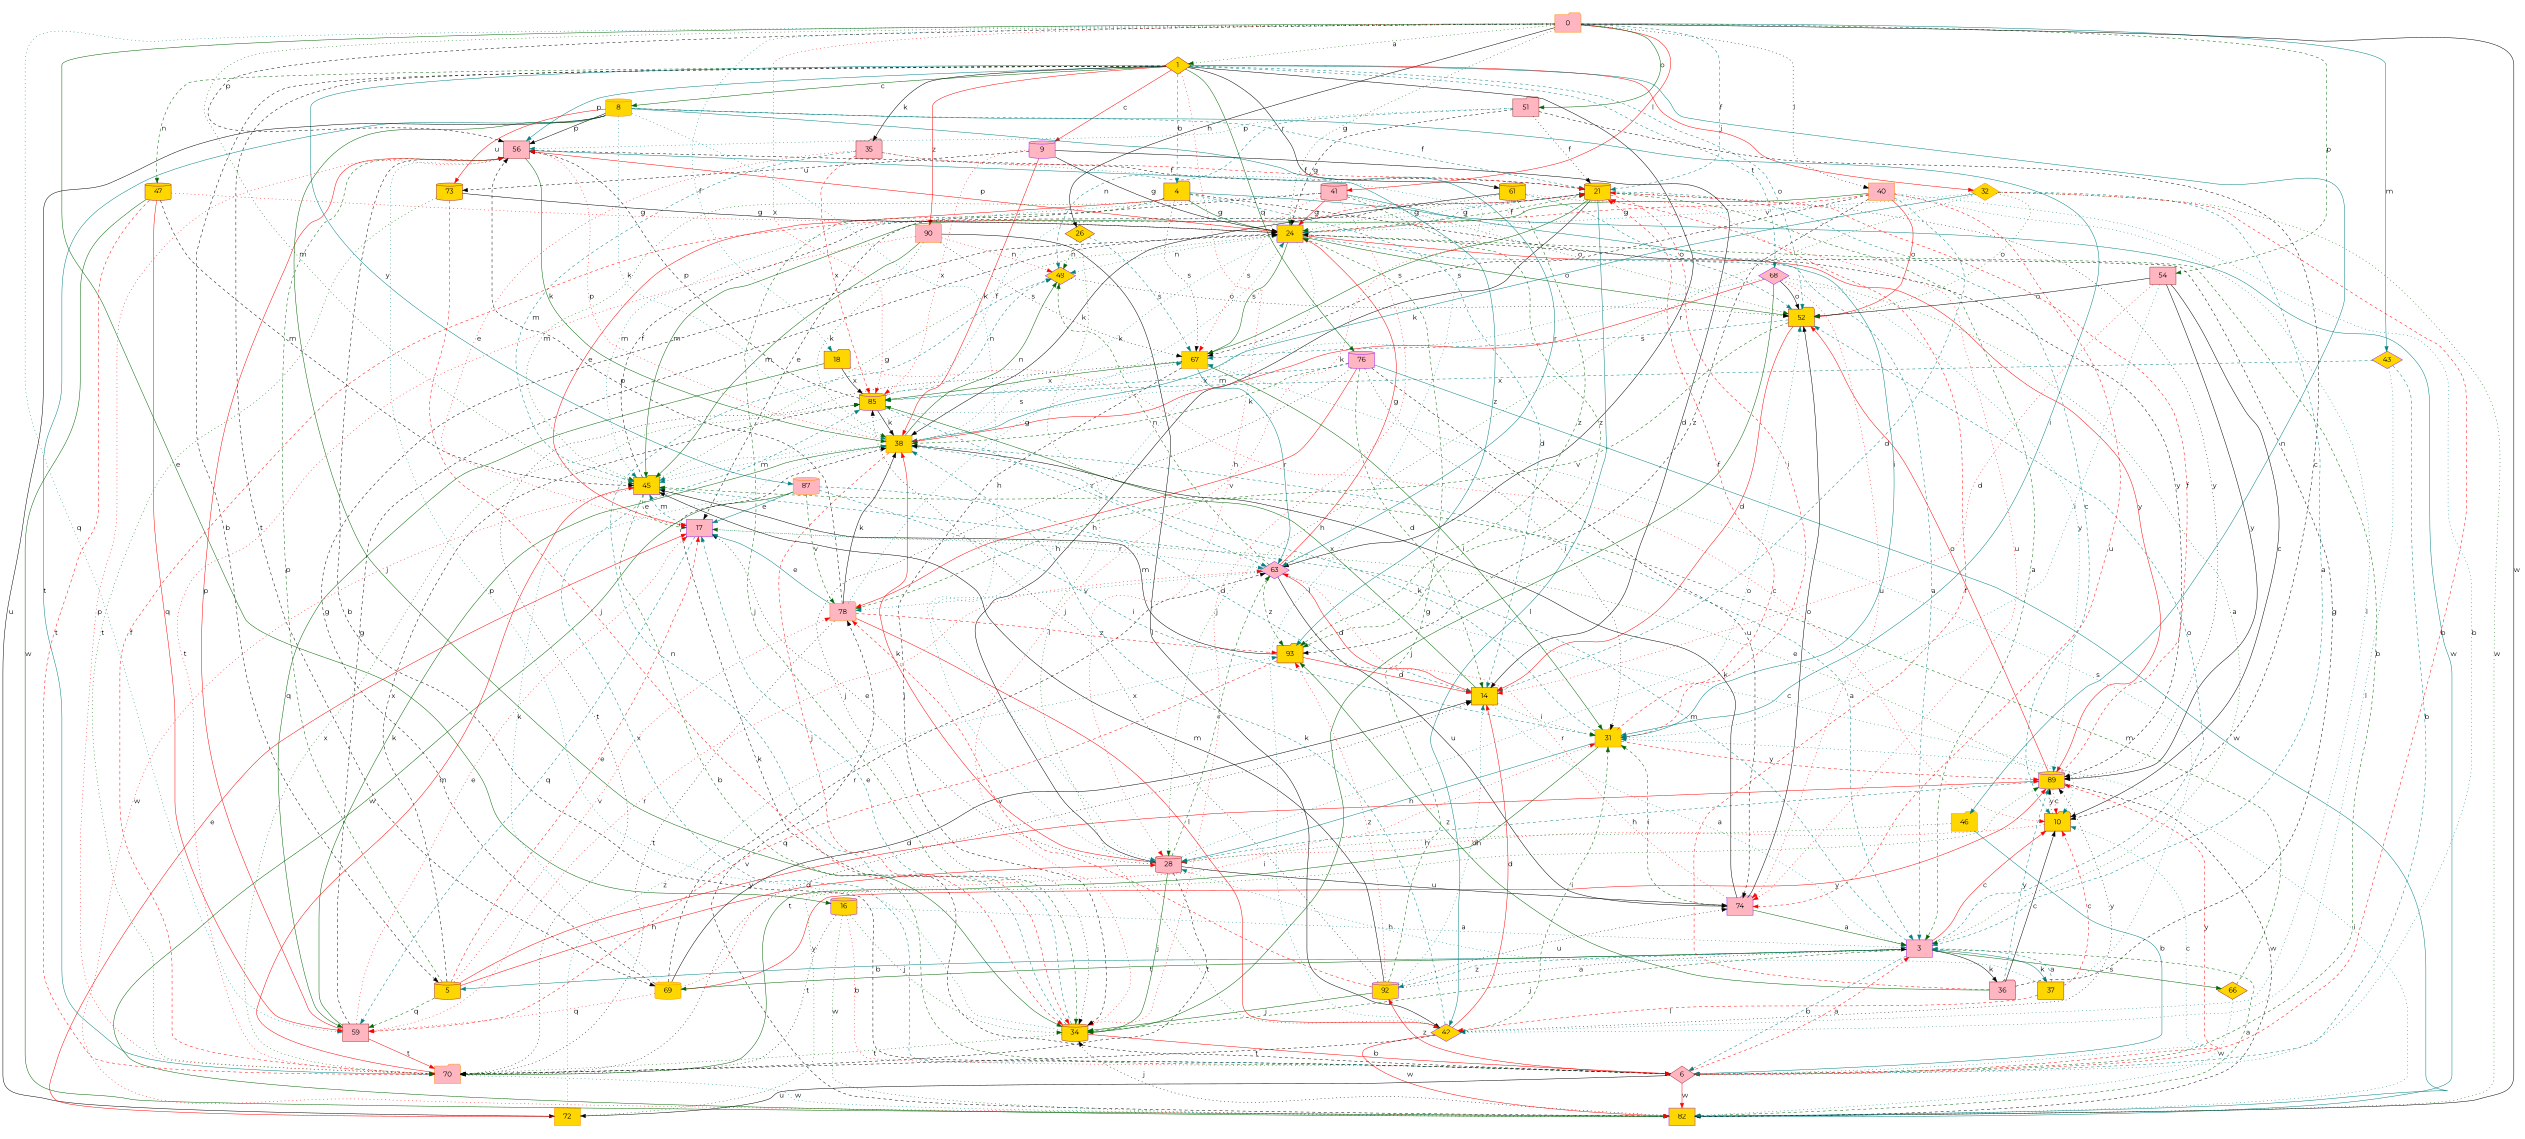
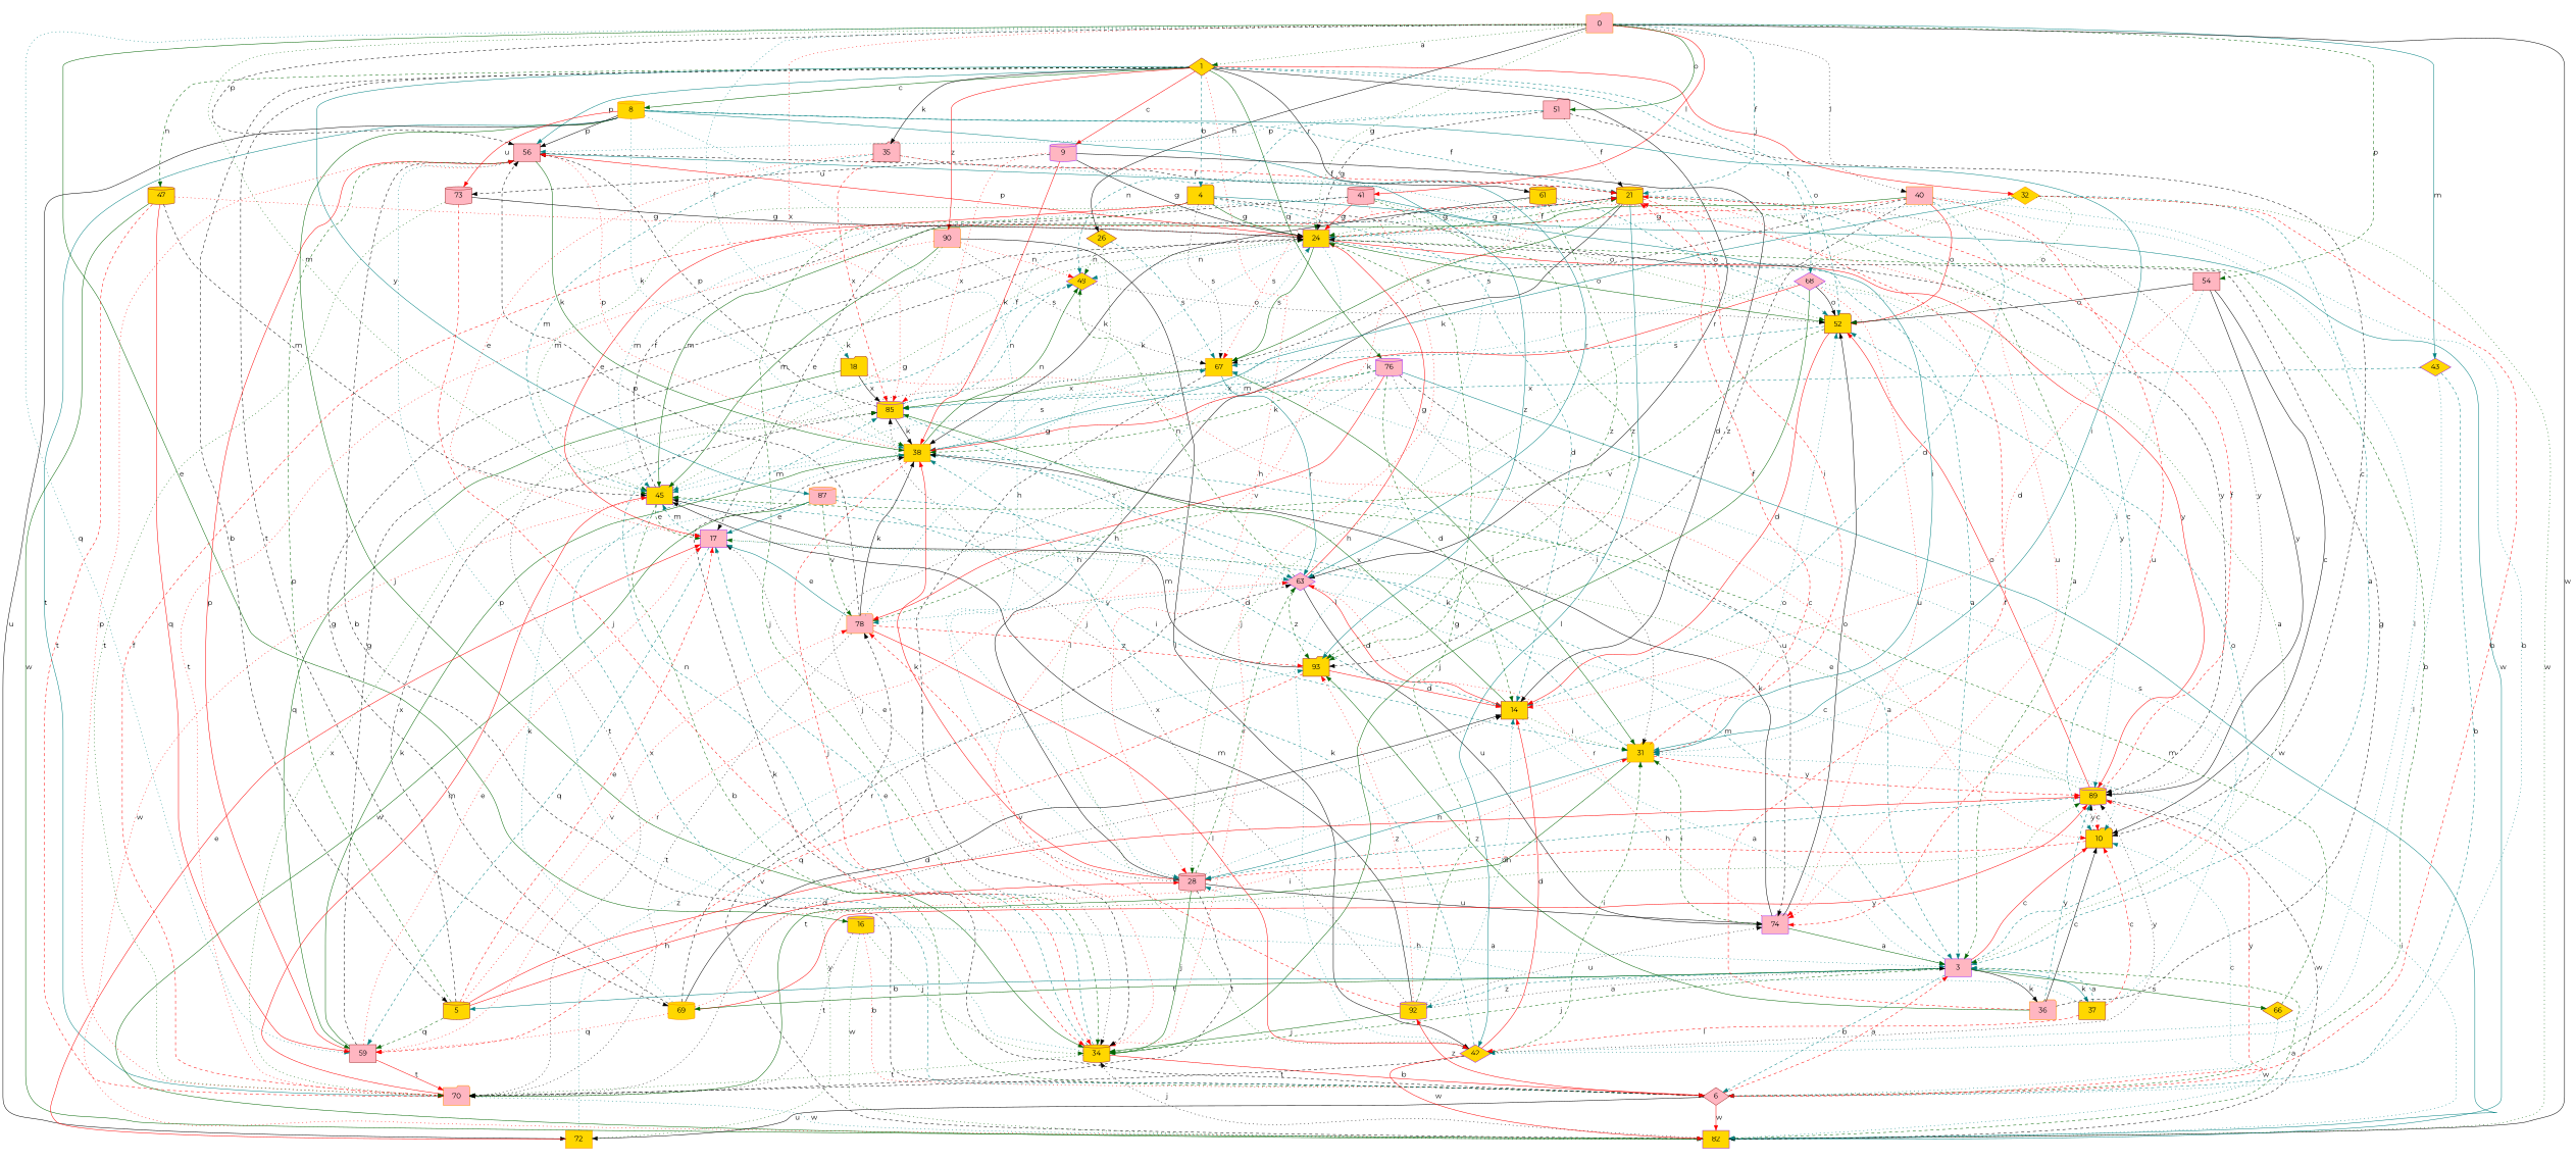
  strict digraph {
    fontname=Montserrat
    node [color=brown fillcolor=gold fontname=Montserrat shape=cylinder style=filled]
    edge [color=teal fontname=Montserrat style=dashed]
    0 [color=darkorange fillcolor=lightpink shape=folder]
    1 [shape=diamond]
    16 [color=purple]
    18 [shape=folder]
    21
    24 [color=purple shape=box]
    26 [shape=diamond]
    40 [color=darkorange fillcolor=lightpink shape=box]
    41 [fillcolor=lightpink]
    43 [color=purple shape=diamond]
    45 [color=purple shape=folder]
    51 [fillcolor=lightpink shape=folder]
    54 [fillcolor=lightpink shape=box]
    56 [fillcolor=lightpink shape=box]
    59 [fillcolor=lightpink shape=box]
    82 [color=purple shape=box]
    85 [color=purple]
    4 [shape=folder]
    5
    8 [color=darkorange]
    9 [color=purple fillcolor=lightpink]
    28 [fillcolor=lightpink]
    32 [color=darkorange shape=diamond]
    35 [fillcolor=lightpink shape=folder]
-   46 [color=darkorange shape=folder]
    47
    52 [shape=folder]
    61
    63 [color=purple fillcolor=lightpink shape=diamond]
    68 [color=purple fillcolor=lightpink shape=diamond]
    69 [color=darkorange]
    76 [color=purple fillcolor=lightpink]
    87 [color=darkorange fillcolor=lightpink]
    90 [color=darkorange fillcolor=lightpink shape=folder]
    3 [color=purple fillcolor=lightpink shape=box]
    6 [fillcolor=lightpink shape=diamond]
    34
    70 [color=darkorange fillcolor=lightpink shape=folder]
    10 [shape=folder]
    67 [color=darkorange shape=box]
    89 [color=purple]
    31 [color=darkorange shape=folder]
    42 [color=purple shape=diamond]
    38 [color=darkorange shape=box]
    49 [color=purple shape=diamond]
    14 [shape=box]
    93 [shape=folder]
    74 [color=purple fillcolor=lightpink shape=folder]
    17 [color=purple fillcolor=lightpink shape=box]
    78 [color=darkorange fillcolor=lightpink shape=folder]
    72 [color=darkorange shape=box]
-   73
-   36 [fillcolor=lightpink shape=folder]
+   73 [fillcolor=lightpink]
+   36 [color=darkorange fillcolor=lightpink shape=folder]
    37 [shape=box]
    66 [shape=diamond]
    92 [color=purple]
    0 -> 1 [color=darkgreen label=a style=dotted]
    0 -> 16 [color=darkgreen label=e style=solid]
    0 -> 18 [label=f style=dotted]
    0 -> 21 [label=f]
    0 -> 24 [color=darkgreen label=g style=dotted]
    0 -> 26 [color=black label=h style=solid]
    0 -> 40 [color=black label=l style=dotted]
    0 -> 41 [color=red label=l style=solid]
    0 -> 43 [label=m style=solid]
    0 -> 45 [color=darkgreen label=m style=dotted]
    0 -> 51 [color=darkgreen label=o style=solid]
    0 -> 54 [color=darkgreen label=p]
    0 -> 56 [color=black label=p]
    0 -> 59 [label=q style=dotted]
    0 -> 82 [color=black label=w style=solid]
    0 -> 85 [color=red label=x style=dotted]
    1 -> 56 [label=p style=solid]
    1 -> 4 [label=b]
    1 -> 5 [color=black label=b]
    1 -> 8 [color=darkgreen label=c style=solid]
    1 -> 9 [color=red label=c style=solid]
    1 -> 28 [color=red label=h style=dotted]
    1 -> 32 [color=red label=j style=solid]
    1 -> 35 [color=black label=k style=solid]
-   1 -> 46 [label=n style=solid]
    1 -> 47 [color=darkgreen label=n]
    1 -> 52 [label=o]
    1 -> 61 [color=black label=r style=solid]
    1 -> 63 [color=black label=r style=solid]
    1 -> 68 [label=t]
    1 -> 69 [color=black label=t]
    1 -> 76 [color=darkgreen label=q style=solid]
    1 -> 87 [label=y style=solid]
    1 -> 90 [color=red label=z style=solid]
    16 -> 82 [color=darkgreen label=w style=dotted]
    16 -> 3 [label=a style=dotted]
    16 -> 6 [color=red label=b style=dotted]
    16 -> 34 [color=darkgreen label=j style=dotted]
    16 -> 70 [color=black label=t style=dotted]
    18 -> 59 [color=darkgreen label=q style=solid]
    18 -> 85 [color=black label=x style=solid]
    18 -> 10 [color=red label=c style=dotted]
    21 -> 24 [label=g]
    21 -> 28 [color=black label=h style=solid]
    21 -> 3 [color=darkgreen label=a]
    21 -> 10 [label=c]
    21 -> 67 [color=darkgreen label=s style=solid]
    21 -> 89 [color=black label=y style=dotted]
    21 -> 31 [color=red label=i]
    21 -> 42 [label=l style=solid]
    24 -> 21 [color=darkgreen label=f]
    24 -> 56 [color=red label=p style=solid]
    24 -> 28 [label=h style=dotted]
    24 -> 52 [color=darkgreen label=o style=solid]
    24 -> 3 [label=a]
    24 -> 6 [color=darkgreen label=b]
    24 -> 67 [color=darkgreen label=s style=solid]
    24 -> 89 [color=red label=y style=solid]
    24 -> 38 [label=k style=dotted]
    24 -> 49 [label=n style=dotted]
    26 -> 67 [label=s]
    26 -> 42 [color=darkgreen label=l style=dotted]
    26 -> 49 [color=darkgreen label=n style=dotted]
    40 -> 24 [color=red label=g]
    40 -> 45 [color=darkgreen label=m style=solid]
    40 -> 52 [color=red label=o style=solid]
    40 -> 6 [label=b style=dotted]
    40 -> 67 [color=black label=s]
    40 -> 42 [label=l style=dotted]
    40 -> 14 [label=d]
    40 -> 93 [color=black label=z]
    40 -> 74 [color=red label=u]
    41 -> 24 [color=red label=g style=solid]
    41 -> 45 [label=m style=dotted]
    41 -> 52 [color=darkgreen label=o style=dotted]
    41 -> 34 [color=red label=j style=dotted]
    41 -> 67 [color=red label=s style=dotted]
    41 -> 31 [label=i style=solid]
    41 -> 93 [color=darkgreen label=z]
    41 -> 17 [color=black label=e]
    43 -> 85 [label=x]
    43 -> 6 [label=b]
    43 -> 42 [label=l style=dotted]
    45 -> 21 [color=black label=f]
    45 -> 24 [color=darkgreen label=g style=dotted]
    45 -> 82 [color=red label=w style=dotted]
    45 -> 6 [color=darkgreen label=b]
    45 -> 17 [color=darkgreen label=e]
    51 -> 21 [color=black label=f style=dotted]
    51 -> 24 [color=black label=g]
    51 -> 56 [label=p style=dotted]
    51 -> 10 [color=black label=c]
    51 -> 49 [label=n]
    54 -> 52 [color=black label=o style=solid]
    54 -> 10 [color=black label=c style=solid]
    54 -> 89 [color=black label=y style=solid]
    54 -> 31 [label=i style=dotted]
    54 -> 14 [color=red label=d style=dotted]
    56 -> 21 [color=black label=f]
    56 -> 6 [color=black label=b]
    56 -> 38 [color=darkgreen label=k style=solid]
    56 -> 93 [label=z style=solid]
    59 -> 24 [color=black label=g]
    59 -> 56 [color=red label=p style=solid]
    59 -> 63 [color=red label=r style=dotted]
    59 -> 70 [color=red label=t style=solid]
    59 -> 38 [color=darkgreen label=k style=solid]
    59 -> 17 [color=red label=e style=dotted]
    82 -> 3 [color=darkgreen label=a]
    82 -> 34 [color=black label=j style=dotted]
    82 -> 31 [label=i style=dotted]
    82 -> 78 [color=black label=v]
    85 -> 21 [label=f style=dotted]
    85 -> 56 [color=black label=p]
    85 -> 63 [label=r]
    85 -> 38 [color=black label=k style=solid]
    85 -> 49 [label=n]
    4 -> 24 [color=darkgreen label=g style=solid]
    4 -> 45 [color=darkgreen label=m style=dotted]
    4 -> 82 [label=w style=solid]
    4 -> 34 [color=darkgreen label=j]
    4 -> 67 [color=black label=s style=dotted]
    4 -> 89 [color=black label=y]
    4 -> 14 [label=d]
    4 -> 17 [color=red label=e style=solid]
    5 -> 56 [color=darkgreen label=p]
    5 -> 59 [color=darkgreen label=q]
    5 -> 85 [color=black label=x]
    5 -> 28 [color=red label=h style=solid]
    5 -> 89 [color=red label=y style=solid]
    5 -> 17 [color=red label=e]
    5 -> 78 [color=red label=v style=dotted]
    8 -> 21 [label=f]
    8 -> 56 [color=black label=p style=solid]
    8 -> 28 [label=h style=dotted]
    8 -> 63 [label=r style=solid]
    8 -> 34 [color=darkgreen label=j style=solid]
    8 -> 70 [label=t style=solid]
    8 -> 31 [label=i style=solid]
    8 -> 38 [label=k style=dotted]
    8 -> 72 [color=black label=u style=solid]
    8 -> 73 [color=red label=u style=solid]
    9 -> 24 [color=black label=g style=solid]
    9 -> 85 [color=red label=x style=dotted]
    9 -> 38 [color=red label=k style=solid]
    9 -> 14 [color=black label=d style=solid]
    9 -> 73 [color=black label=u]
    28 -> 52 [label=o style=dotted]
    28 -> 63 [color=darkgreen label=r]
    28 -> 34 [color=darkgreen label=j style=solid]
    28 -> 70 [color=black label=t]
    28 -> 38 [color=red label=k style=solid]
    28 -> 74 [color=black label=u style=solid]
    28 -> 17 [color=black label=e style=dotted]
    32 -> 24 [label=v style=dotted]
    32 -> 82 [color=darkgreen label=w style=dotted]
    32 -> 28 [color=darkgreen label=h style=dotted]
    32 -> 52 [color=darkgreen label=o style=dotted]
    32 -> 3 [label=a]
    32 -> 6 [color=red label=b]
    32 -> 38 [label=k style=solid]
    35 -> 21 [color=red label=f]
    35 -> 45 [label=m]
    35 -> 85 [color=red label=x]
    35 -> 42 [label=l style=dotted]
    35 -> 17 [color=red label=e style=dotted]
-   46 -> 28 [color=darkgreen label=h style=dotted]
-   46 -> 6 [label=b style=solid]
    47 -> 24 [color=red label=g style=dotted]
    47 -> 45 [color=black label=m]
    47 -> 59 [color=red label=q style=solid]
    47 -> 82 [color=darkgreen label=w style=solid]
    47 -> 70 [color=red label=t]
    52 -> 67 [label=s]
    52 -> 14 [color=red label=d style=solid]
    52 -> 78 [color=darkgreen label=v]
    61 -> 24 [color=darkgreen label=g style=dotted]
    61 -> 52 [label=o]
    61 -> 34 [color=red label=j style=dotted]
    61 -> 38 [color=black label=k style=solid]
    61 -> 93 [color=darkgreen label=z]
    61 -> 74 [color=red label=u style=dotted]
    63 -> 24 [color=red label=g style=solid]
    63 -> 10 [label=c style=dotted]
    63 -> 49 [color=darkgreen label=n]
    63 -> 14 [color=red label=d style=solid]
    63 -> 93 [color=darkgreen label=z]
    63 -> 74 [color=black label=u style=solid]
    63 -> 78 [label=v style=dotted]
    68 -> 45 [label=m style=dotted]
    68 -> 52 [color=black label=o style=solid]
    68 -> 3 [color=darkgreen label=a style=dotted]
    68 -> 34 [color=darkgreen label=j style=solid]
    68 -> 89 [label=y style=dotted]
    68 -> 38 [color=red label=k style=solid]
    68 -> 74 [color=red label=u style=dotted]
    69 -> 24 [color=black label=g]
    69 -> 59 [color=red label=q style=dotted]
    69 -> 63 [color=black label=r]
    69 -> 89 [color=red label=y style=solid]
    69 -> 31 [color=red label=i style=dotted]
    69 -> 38 [label=k style=dotted]
    69 -> 14 [color=black label=d style=solid]
    76 -> 82 [label=w style=solid]
    76 -> 85 [label=x]
    76 -> 34 [color=black label=j style=dotted]
    76 -> 31 [color=black label=i style=dotted]
    76 -> 38 [color=darkgreen label=k]
    76 -> 14 [color=darkgreen label=d]
    76 -> 74 [color=black label=u]
    76 -> 78 [color=red label=v style=solid]
    87 -> 82 [color=darkgreen label=w style=solid]
    87 -> 31 [label=i]
    87 -> 14 [label=d]
    87 -> 17 [label=e style=solid]
    87 -> 78 [color=darkgreen label=v]
    90 -> 45 [color=darkgreen label=m style=solid]
    90 -> 70 [color=red label=t style=dotted]
    90 -> 67 [color=black label=s style=dotted]
    90 -> 42 [color=black label=l style=solid]
    90 -> 38 [color=darkgreen label=k style=dotted]
    90 -> 49 [color=red label=n style=dotted]
    3 -> 45 [label=m]
    3 -> 5 [label=b style=solid]
    3 -> 52 [label=o]
    3 -> 69 [color=darkgreen label=t style=solid]
    3 -> 6 [label=b]
    3 -> 34 [color=darkgreen label=j]
    3 -> 10 [color=red label=c style=solid]
    3 -> 36 [color=black label=k style=solid]
    3 -> 37 [label=k style=solid]
    3 -> 66 [color=darkgreen label=s style=solid]
    3 -> 92 [label=z]
    6 -> 82 [color=red label=w style=solid]
    6 -> 85 [label=x]
    6 -> 3 [color=red label=a]
    6 -> 10 [label=c style=dotted]
    6 -> 89 [color=red label=y]
    6 -> 38 [color=black label=k]
    6 -> 72 [color=black label=u style=solid]
    6 -> 92 [color=red label=z style=solid]
    34 -> 56 [label=p style=dotted]
    34 -> 6 [color=red label=b style=solid]
    34 -> 70 [color=darkgreen label=t style=dotted]
    34 -> 49 [label=n]
    34 -> 17 [label=e]
    70 -> 21 [color=red label=f]
    70 -> 45 [color=red label=m style=solid]
    70 -> 56 [color=red label=p style=dotted]
    70 -> 82 [label=w style=dotted]
    70 -> 85 [color=darkgreen label=x style=dotted]
    70 -> 14 [color=black label=d style=dotted]
-   10 -> 28 [color=red label=h style=dotted]
+   10 -> 28 [color=red label=h]
    10 -> 89 [color=black label=y style=dotted]
    67 -> 85 [color=darkgreen label=x style=solid]
    67 -> 63 [label=r style=solid]
    67 -> 34 [color=black label=j]
    67 -> 70 [color=black label=t style=dotted]
    67 -> 31 [color=darkgreen label=i style=solid]
    89 -> 21 [color=red label=f]
    89 -> 82 [color=black label=w]
    89 -> 28 [label=h]
    89 -> 52 [color=red label=o style=solid]
    89 -> 10 [color=red label=c style=dotted]
    89 -> 17 [color=darkgreen label=e style=dotted]
    31 -> 21 [color=red label=f]
    31 -> 28 [label=h style=solid]
    31 -> 70 [color=darkgreen label=t style=solid]
    31 -> 89 [color=red label=y]
    31 -> 38 [label=k]
    42 -> 82 [color=red label=w style=solid]
    42 -> 70 [color=black label=t]
    42 -> 89 [color=black label=y style=dotted]
    42 -> 31 [color=darkgreen label=i]
    42 -> 38 [label=k]
    42 -> 14 [color=red label=d style=solid]
    38 -> 45 [label=m style=dotted]
    38 -> 56 [color=red label=p style=dotted]
    38 -> 3 [label=a]
    38 -> 34 [color=red label=j]
    38 -> 67 [label=s style=dotted]
    38 -> 49 [color=darkgreen label=n style=solid]
    49 -> 52 [color=black label=o style=dotted]
    14 -> 85 [color=darkgreen label=x style=solid]
    14 -> 3 [label=a style=dotted]
    14 -> 31 [color=darkgreen label=i style=dotted]
    93 -> 45 [color=black label=m style=solid]
    93 -> 59 [color=red label=q]
    93 -> 14 [color=red label=d style=solid]
    74 -> 52 [color=black label=o style=solid]
    74 -> 63 [color=red label=r style=dotted]
    74 -> 3 [color=darkgreen label=a style=solid]
    74 -> 31 [color=darkgreen label=i]
    74 -> 38 [color=black label=k style=solid]
    17 -> 45 [label=m]
    17 -> 59 [label=q]
    17 -> 63 [label=r style=dotted]
    78 -> 24 [label=g style=dotted]
    78 -> 56 [color=black label=p]
    78 -> 70 [color=black label=t style=dotted]
    78 -> 42 [color=red label=l style=solid]
    78 -> 38 [color=black label=k style=solid]
    78 -> 93 [color=red label=z]
    78 -> 17 [label=e style=solid]
    72 -> 89 [color=darkgreen label=y style=dotted]
    72 -> 93 [label=z style=dotted]
    72 -> 17 [color=red label=e style=solid]
    73 -> 24 [color=black label=g style=solid]
    73 -> 34 [color=red label=j]
    73 -> 70 [color=darkgreen label=t style=dotted]
    36 -> 21 [color=red label=f]
    36 -> 24 [color=black label=g]
    36 -> 10 [color=black label=c style=solid]
    36 -> 89 [label=y]
    36 -> 93 [color=darkgreen label=z style=solid]
    37 -> 28 [label=h style=dotted]
    37 -> 3 [label=a]
    37 -> 10 [color=red label=c]
    37 -> 67 [label=s style=dotted]
    37 -> 42 [color=red label=l]
    66 -> 45 [color=darkgreen label=m]
    66 -> 82 [label=w style=dotted]
    92 -> 24 [color=darkgreen label=g]
    92 -> 45 [color=black label=m style=solid]
    92 -> 85 [color=black label=x style=dotted]
    92 -> 3 [color=black label=a style=dotted]
    92 -> 34 [color=darkgreen label=j style=solid]
    92 -> 14 [label=d style=dotted]
    92 -> 93 [color=red label=z style=dotted]
    92 -> 74 [color=black label=u style=dotted]
    92 -> 78 [color=red label=v]
  }
